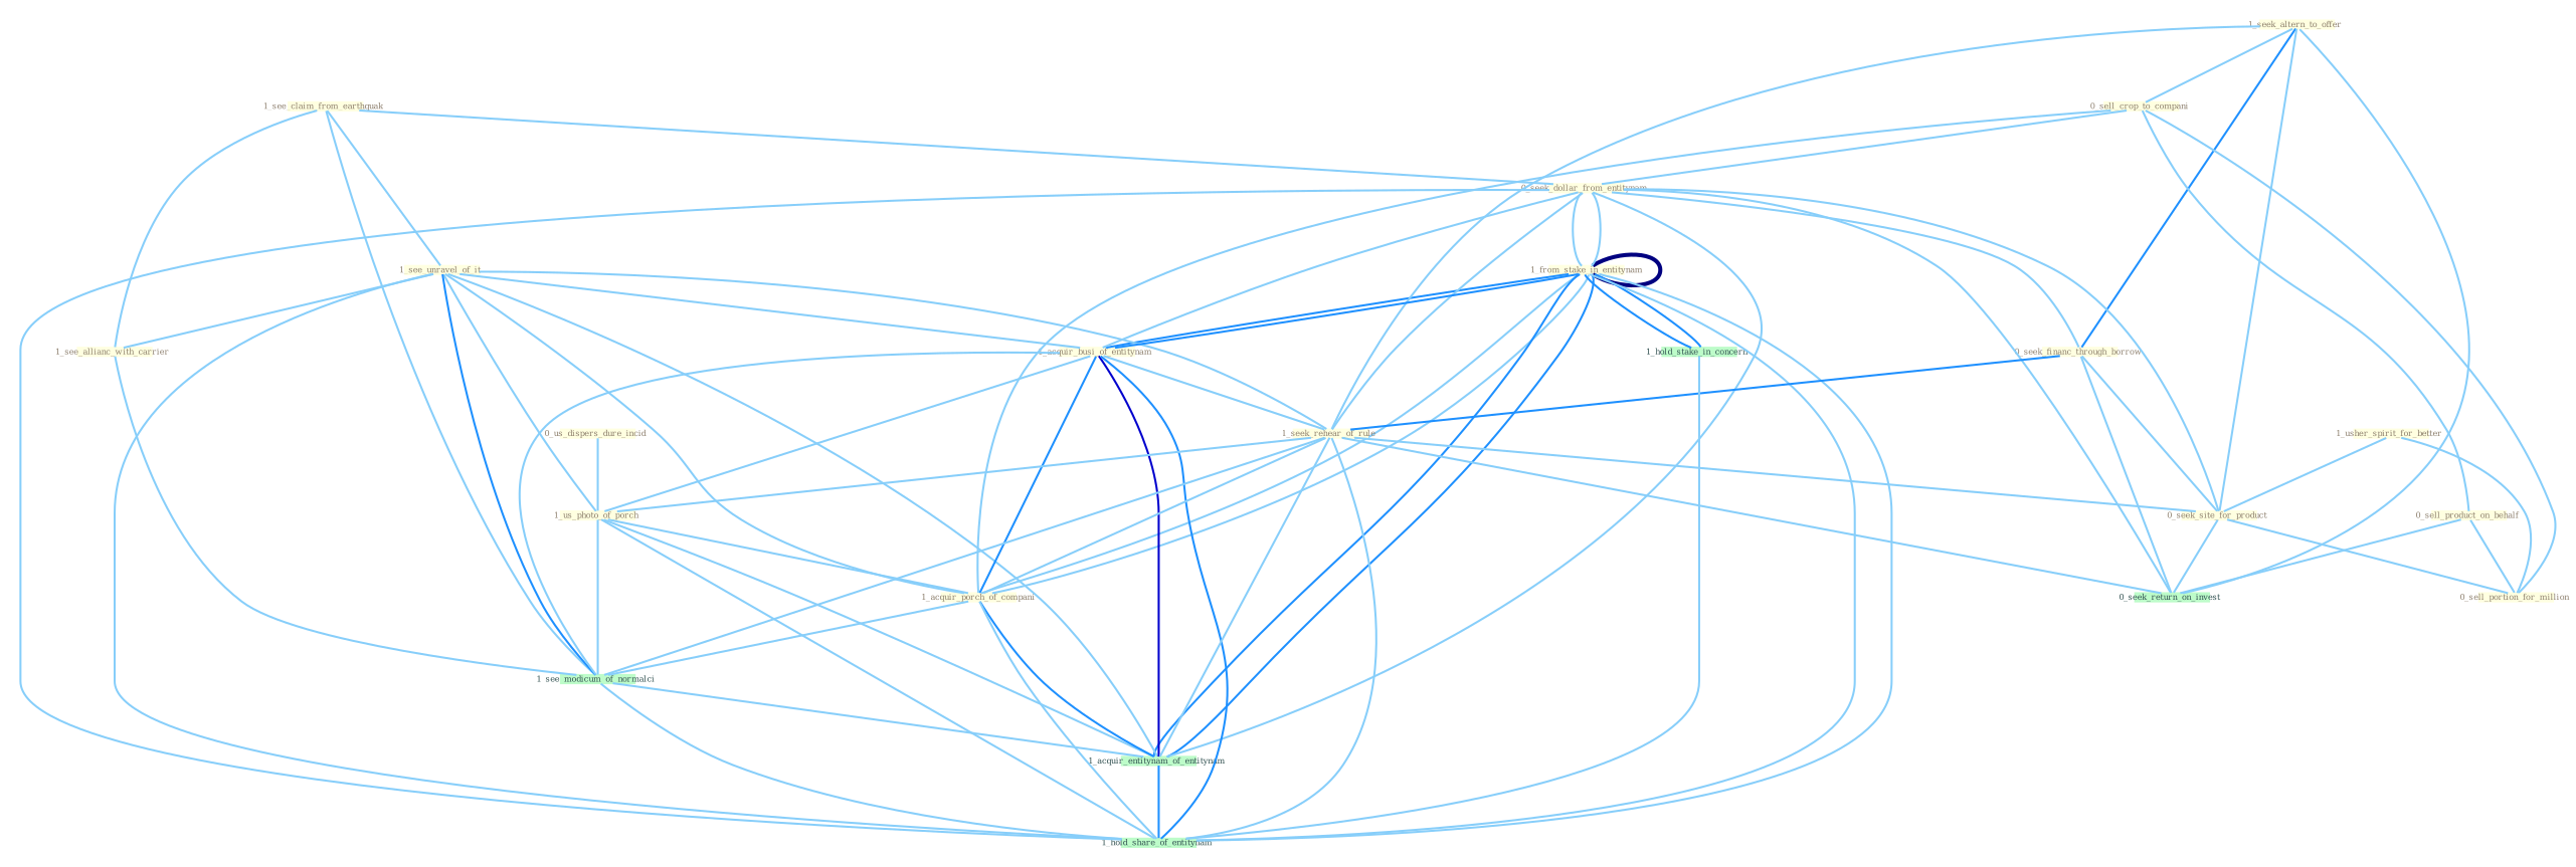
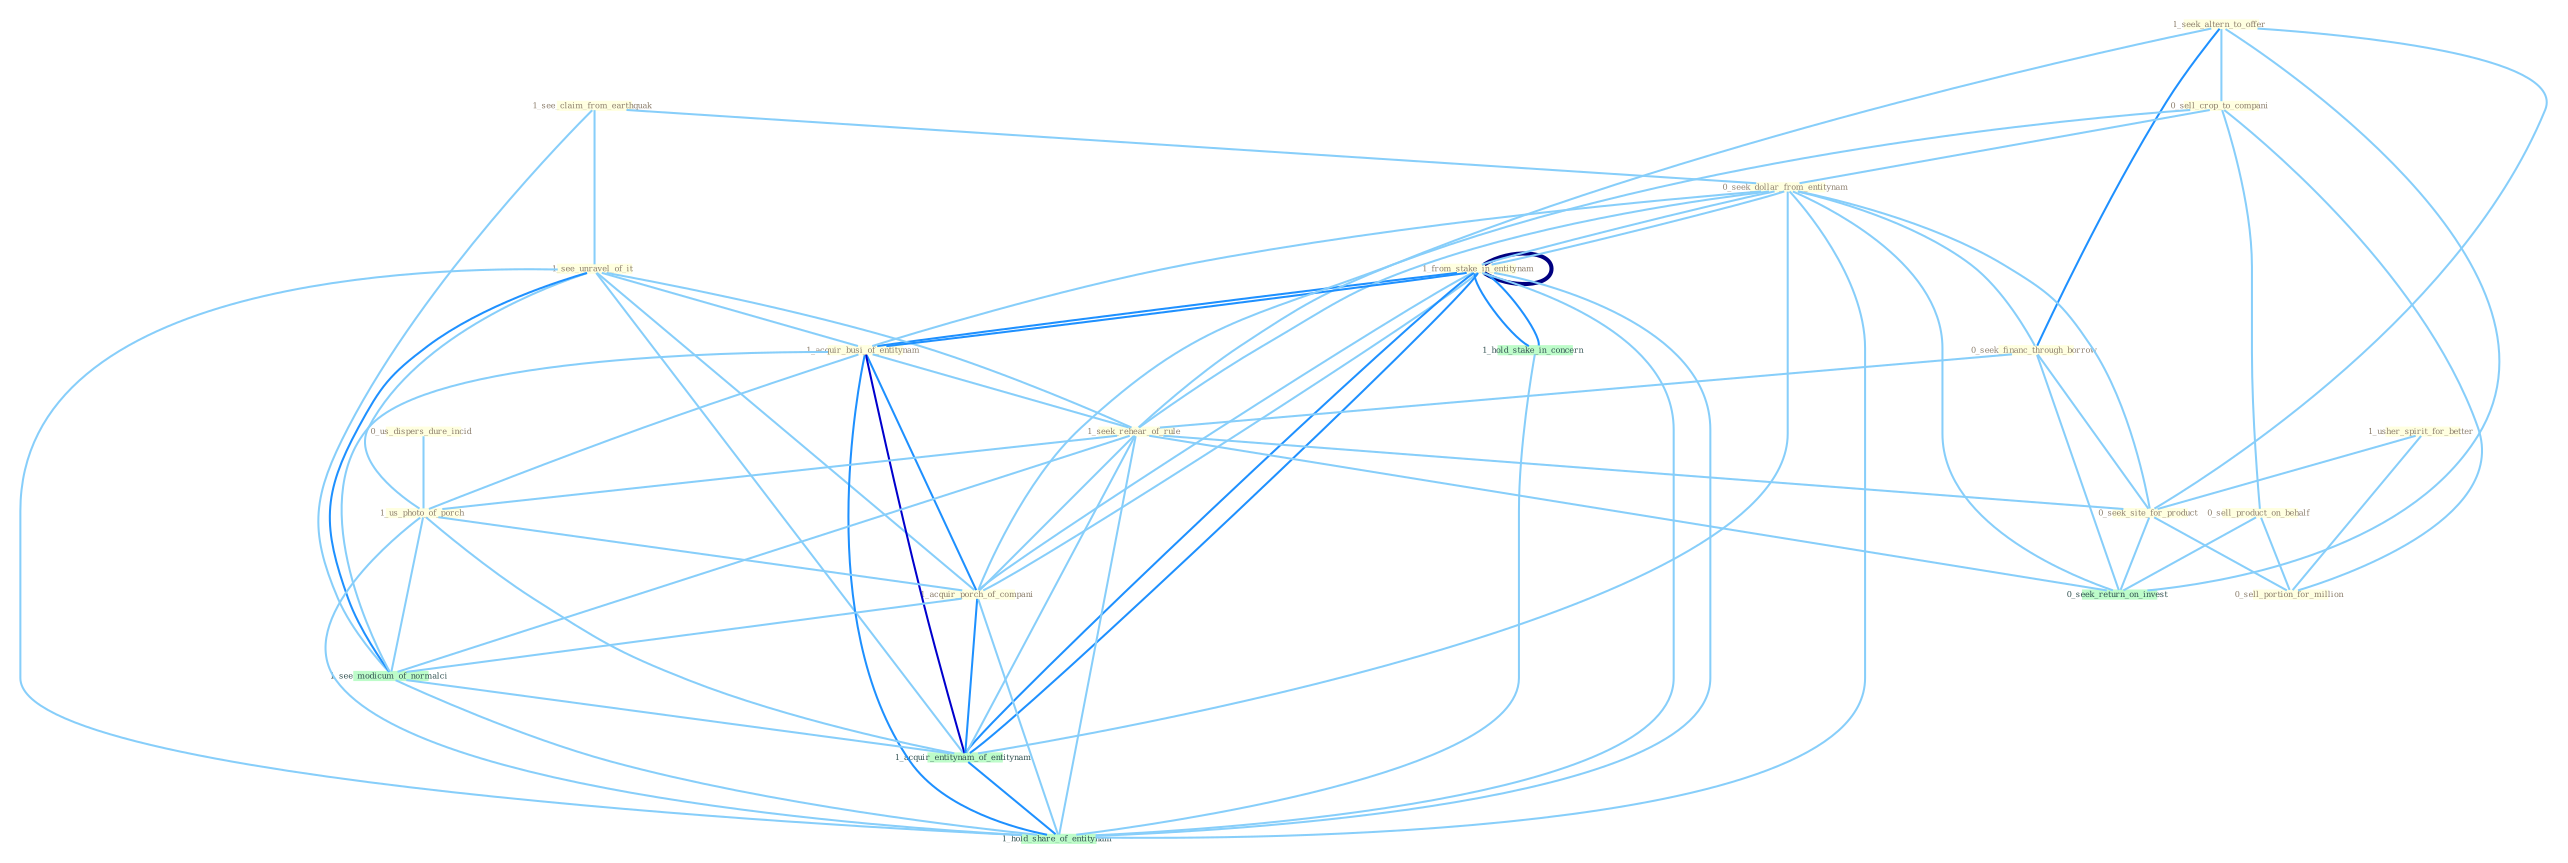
  graph {
    fontname="DejaVu Serif"
    node [color="#ffffe0" fixedsize=true fontcolor="#8b7d6b" fontname="DejaVu Serif" fontsize=4 shape=polygon style=filled]
    edge [color="#87cefa" fontname="DejaVu Serif" w=1]
    "1_see_claim_from_earthquak " [height=.06 width=.5]
    "1_usher_spirit_for_better " [height=.06 width=.5]
    n3 [height=.06 label="1_from_stake_in_entitynam" width=.5]
    "1_seek_altern_to_offer " [height=.06 width=.5]
    "0_seek_dollar_from_entitynam " [height=.06 width=.5]
    "1_see_unravel_of_it " [height=.06 width=.5]
    "0_us_dispers_dure_incid " [height=.06 width=.5]
    "0_seek_financ_through_borrow " [height=.06 width=.5]
    "1_acquir_busi_of_entitynam " [height=.06 width=.5]
    "0_sell_crop_to_compani " [height=.06 width=.5]
    "1_seek_rehear_of_rule " [height=.06 width=.5]
    "0_sell_product_on_behalf " [height=.06 width=.5]
    "0_seek_site_for_product " [height=.06 width=.5]
-   "1_see_allianc_with_carrier " [height=.06 width=.5]
    "0_sell_portion_for_million " [height=.06 width=.5]
    "1_us_photo_of_porch " [height=.06 width=.5]
    n17 [height=.06 label="1_acquir_porch_of_compani" width=.5]
    "1_see_modicum_of_normalci " [color="#BDFCC9" fontcolor="#2f4f4f" height=.06 width=.5]
    "1_hold_stake_in_concern " [color="#BDFCC9" fontcolor="#2f4f4f" height=.06 width=.5]
    "1_acquir_entitynam_of_entitynam " [color="#BDFCC9" fontcolor="#2f4f4f" height=.06 width=.5]
    "1_hold_share_of_entitynam " [color="#BDFCC9" fontcolor="#2f4f4f" height=.06 width=.5]
    "0_seek_return_on_invest " [color="#BDFCC9" fontcolor="#2f4f4f" height=.06 width=.5]
    subgraph sub_1 {
      "1_see_claim_from_earthquak "
      "1_usher_spirit_for_better "
      n3
      "1_seek_altern_to_offer "
      "0_seek_dollar_from_entitynam "
      "1_see_unravel_of_it "
      "0_us_dispers_dure_incid "
      "0_seek_financ_through_borrow "
      "1_acquir_busi_of_entitynam "
      "0_sell_crop_to_compani "
      "1_seek_rehear_of_rule "
      "0_sell_product_on_behalf "
      "0_seek_site_for_product "
-     "1_see_allianc_with_carrier "
      "0_sell_portion_for_million "
      "1_us_photo_of_porch "
      n17
    }
    subgraph sub_2 {
    }
    "1_see_claim_from_earthquak " -- "0_seek_dollar_from_entitynam "
    "1_see_claim_from_earthquak " -- "1_see_unravel_of_it "
-   "1_see_claim_from_earthquak " -- "1_see_allianc_with_carrier "
    "1_see_claim_from_earthquak " -- "1_see_modicum_of_normalci "
    "1_usher_spirit_for_better " -- "0_seek_site_for_product "
    "1_usher_spirit_for_better " -- "0_sell_portion_for_million "
    n3 -- n3 [color="#000080" style=bold w=4]
    n3 -- "0_seek_dollar_from_entitynam "
    n3 -- "1_acquir_busi_of_entitynam " [color="#1e90ff" w=2]
    n3 -- n17
    n3 -- n17
    n3 -- "1_hold_stake_in_concern " [color="#1e90ff" w=2]
    n3 -- "1_hold_stake_in_concern " [color="#1e90ff" w=2]
    n3 -- "1_acquir_entitynam_of_entitynam " [color="#1e90ff" w=2]
    n3 -- "1_acquir_entitynam_of_entitynam " [color="#1e90ff" w=2]
    n3 -- "1_hold_share_of_entitynam "
    n3 -- "1_hold_share_of_entitynam "
    "1_seek_altern_to_offer " -- "0_seek_financ_through_borrow " [color="#1e90ff"]
    "1_seek_altern_to_offer " -- "0_sell_crop_to_compani "
    "1_seek_altern_to_offer " -- "1_seek_rehear_of_rule "
    "1_seek_altern_to_offer " -- "0_seek_site_for_product "
    "1_seek_altern_to_offer " -- "0_seek_return_on_invest "
    "0_seek_dollar_from_entitynam " -- n3
    "0_seek_dollar_from_entitynam " -- "0_seek_financ_through_borrow "
    "0_seek_dollar_from_entitynam " -- "1_acquir_busi_of_entitynam "
    "0_seek_dollar_from_entitynam " -- "1_seek_rehear_of_rule "
    "0_seek_dollar_from_entitynam " -- "0_seek_site_for_product "
    "0_seek_dollar_from_entitynam " -- "1_acquir_entitynam_of_entitynam "
    "0_seek_dollar_from_entitynam " -- "1_hold_share_of_entitynam "
    "0_seek_dollar_from_entitynam " -- "0_seek_return_on_invest "
    "1_see_unravel_of_it " -- "1_acquir_busi_of_entitynam "
    "1_see_unravel_of_it " -- "1_seek_rehear_of_rule "
-   "1_see_unravel_of_it " -- "1_see_allianc_with_carrier "
    "1_see_unravel_of_it " -- "1_us_photo_of_porch "
    "1_see_unravel_of_it " -- n17
    "1_see_unravel_of_it " -- "1_see_modicum_of_normalci " [color="#1e90ff" w=2]
    "1_see_unravel_of_it " -- "1_acquir_entitynam_of_entitynam "
    "1_see_unravel_of_it " -- "1_hold_share_of_entitynam "
    "0_us_dispers_dure_incid " -- "1_us_photo_of_porch "
-   "0_seek_financ_through_borrow " -- "1_seek_rehear_of_rule " [color="#1e90ff"]
+   "0_seek_financ_through_borrow " -- "1_seek_rehear_of_rule "
    "0_seek_financ_through_borrow " -- "0_seek_site_for_product "
    "0_seek_financ_through_borrow " -- "0_seek_return_on_invest "
    "1_acquir_busi_of_entitynam " -- n3 [color="#1e90ff" w=2]
    "1_acquir_busi_of_entitynam " -- "1_seek_rehear_of_rule "
    "1_acquir_busi_of_entitynam " -- "1_us_photo_of_porch "
    "1_acquir_busi_of_entitynam " -- n17 [color="#1e90ff" w=2]
    "1_acquir_busi_of_entitynam " -- "1_see_modicum_of_normalci "
    "1_acquir_busi_of_entitynam " -- "1_acquir_entitynam_of_entitynam " [color="#0000cd" w=3]
    "1_acquir_busi_of_entitynam " -- "1_hold_share_of_entitynam " [color="#1e90ff" w=2]
    "0_sell_crop_to_compani " -- "0_seek_dollar_from_entitynam "
    "0_sell_crop_to_compani " -- "0_sell_product_on_behalf "
    "0_sell_crop_to_compani " -- "0_sell_portion_for_million "
    "0_sell_crop_to_compani " -- n17
    "1_seek_rehear_of_rule " -- "0_seek_site_for_product "
    "1_seek_rehear_of_rule " -- "1_us_photo_of_porch "
    "1_seek_rehear_of_rule " -- n17
    "1_seek_rehear_of_rule " -- "1_see_modicum_of_normalci "
    "1_seek_rehear_of_rule " -- "1_acquir_entitynam_of_entitynam "
    "1_seek_rehear_of_rule " -- "1_hold_share_of_entitynam "
    "1_seek_rehear_of_rule " -- "0_seek_return_on_invest "
    "0_sell_product_on_behalf " -- "0_sell_portion_for_million "
    "0_sell_product_on_behalf " -- "0_seek_return_on_invest "
    "0_seek_site_for_product " -- "0_sell_portion_for_million "
    "0_seek_site_for_product " -- "0_seek_return_on_invest "
-   "1_see_allianc_with_carrier " -- "1_see_modicum_of_normalci "
    "1_us_photo_of_porch " -- n17
    "1_us_photo_of_porch " -- "1_see_modicum_of_normalci "
    "1_us_photo_of_porch " -- "1_acquir_entitynam_of_entitynam "
    "1_us_photo_of_porch " -- "1_hold_share_of_entitynam "
    n17 -- "1_see_modicum_of_normalci "
    n17 -- "1_acquir_entitynam_of_entitynam " [color="#1e90ff" w=2]
    n17 -- "1_hold_share_of_entitynam "
    "1_see_modicum_of_normalci " -- "1_acquir_entitynam_of_entitynam "
    "1_see_modicum_of_normalci " -- "1_hold_share_of_entitynam "
    "1_hold_stake_in_concern " -- "1_hold_share_of_entitynam "
    "1_acquir_entitynam_of_entitynam " -- "1_hold_share_of_entitynam " [color="#1e90ff" w=2]
  }
